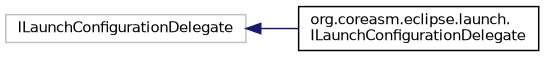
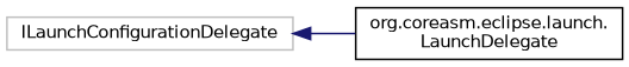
  digraph {
    rankdir=LR
    node [fontname=Helvetica fontsize=10 shape=record]
    n1 [color=grey75 height=0.2 label=ILaunchConfigurationDelegate width=0.4]
-   n2 [color=black height=0.2 label="org.coreasm.eclipse.launch.\lILaunchConfigurationDelegate" width=0.4]
+   n2 [color=black height=0.2 label="org.coreasm.eclipse.launch.\lLaunchDelegate" width=0.4]
    n1 -> n2 [color=midnightblue dir=back fontname=Helvetica fontsize=10 labelfontname=Helvetica labelfontsize=10 style=solid]
  }
